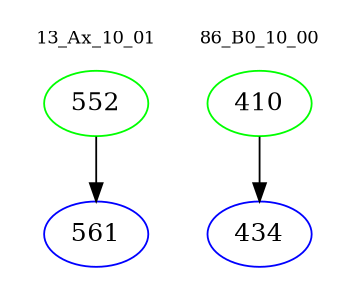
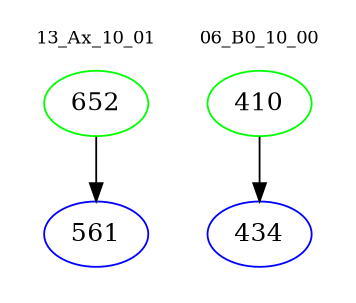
  digraph {
    node [color=green]
    edge [color=black]
-   n1 [label=552]
+   n1 [label=652]
    n2 [color=blue label=561]
    n3 [label=410]
    n4 [color=blue label=434]
    subgraph cluster_1 {
      color=white
      fontsize=10
      label="13_Ax_10_01"
      n1
      n2
    }
    subgraph cluster_2 {
      color=white
      fontsize=10
-     label="86_B0_10_00"
+     label="06_B0_10_00"
      n3
      n4
    }
    n1 -> n2
    n3 -> n4
  }
